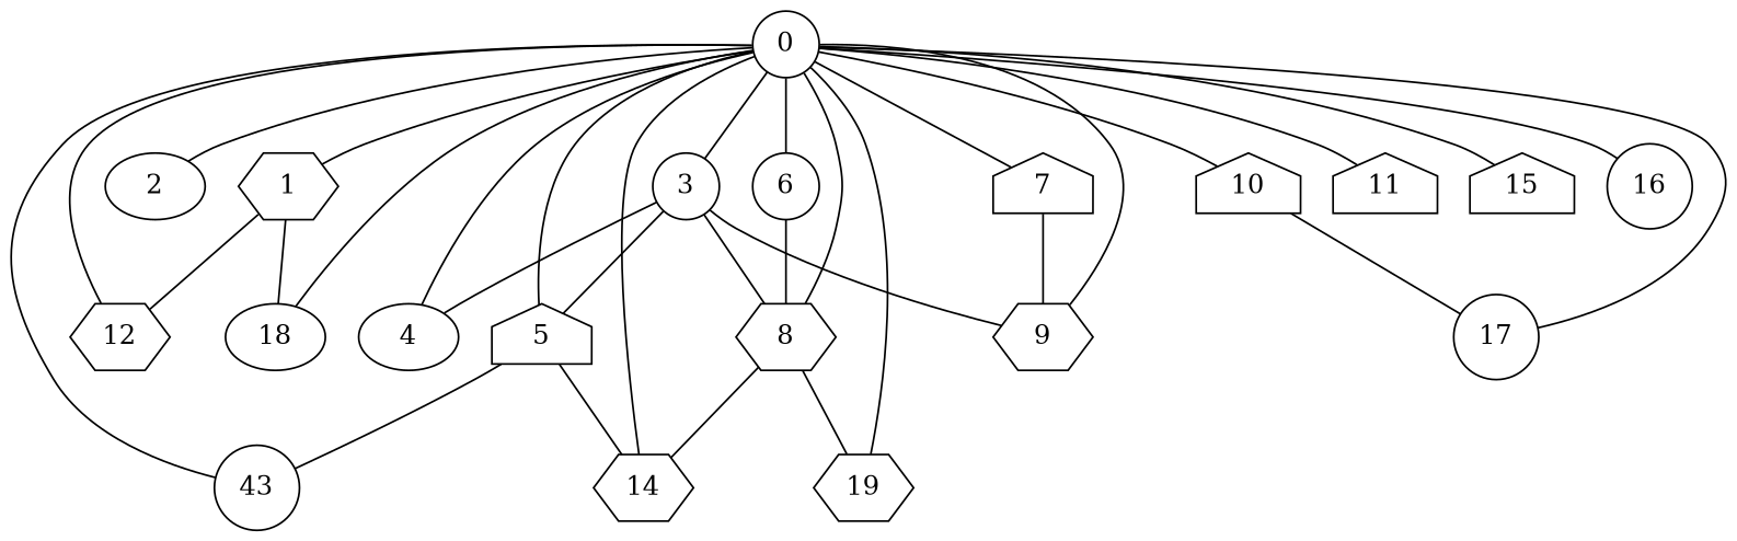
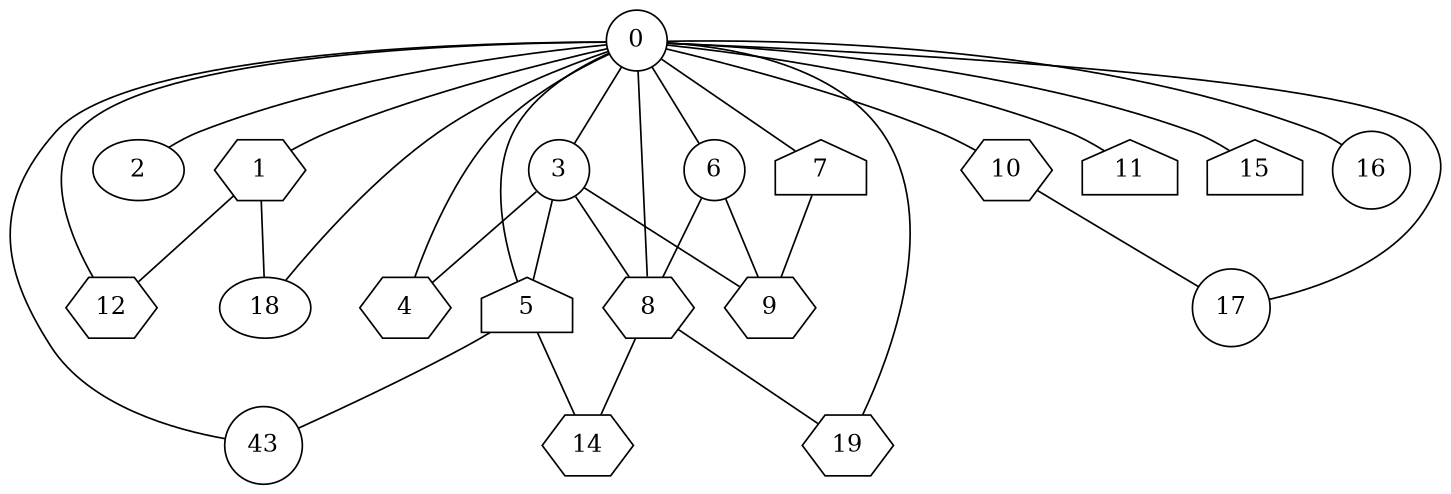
  graph {
    node [shape=hexagon]
    1
    0 [shape=circle]
    2 [shape=ellipse]
    3 [shape=circle]
-   4 [shape=ellipse]
+   4
    5 [shape=house]
    6 [shape=circle]
    7 [shape=house]
    8
    9
-   10 [shape=house]
+   10
    11 [shape=house]
    12
    n14 [label=43 shape=circle]
    14
    15 [shape=house]
    16 [shape=circle]
    17 [shape=circle]
    18 [shape=ellipse]
    19
    1 -- 12
    1 -- 18
    0 -- 1
    0 -- 2
    0 -- 3
    0 -- 4
    0 -- 5
    0 -- 6
    0 -- 7
    0 -- 8
-   0 -- 9
+   6 -- 9
    0 -- 10
    0 -- 11
    0 -- 12
    0 -- n14
-   0 -- 14
    0 -- 15
    0 -- 16
    0 -- 17
    0 -- 18
    0 -- 19
    3 -- 4
    3 -- 5
    3 -- 8
    3 -- 9
    5 -- n14
    5 -- 14
    6 -- 8
    7 -- 9
    8 -- 14
    8 -- 19
    10 -- 17
  }
